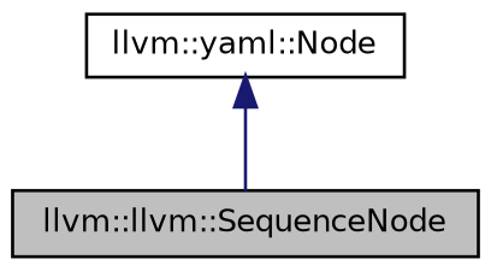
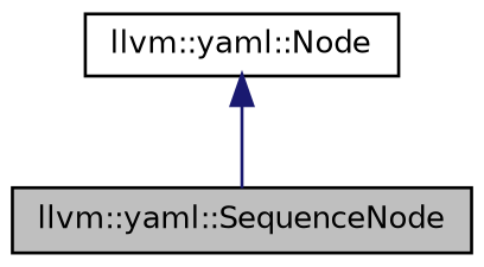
  digraph {
    node [color=black fontname=Helvetica fontsize=10 shape=record]
-   n1 [fillcolor=grey75 fontcolor=black height=0.2 label="llvm::llvm::SequenceNode" style=filled width=0.4]
+   n1 [fillcolor=grey75 fontcolor=black height=0.2 label="llvm::yaml::SequenceNode" style=filled width=0.4]
    n2 [height=0.2 label="llvm::yaml::Node" width=0.4]
    n2 -> n1 [color=midnightblue dir=back fontname=Helvetica fontsize=10 labelfontname=Helvetica labelfontsize=10 style=solid]
  }
